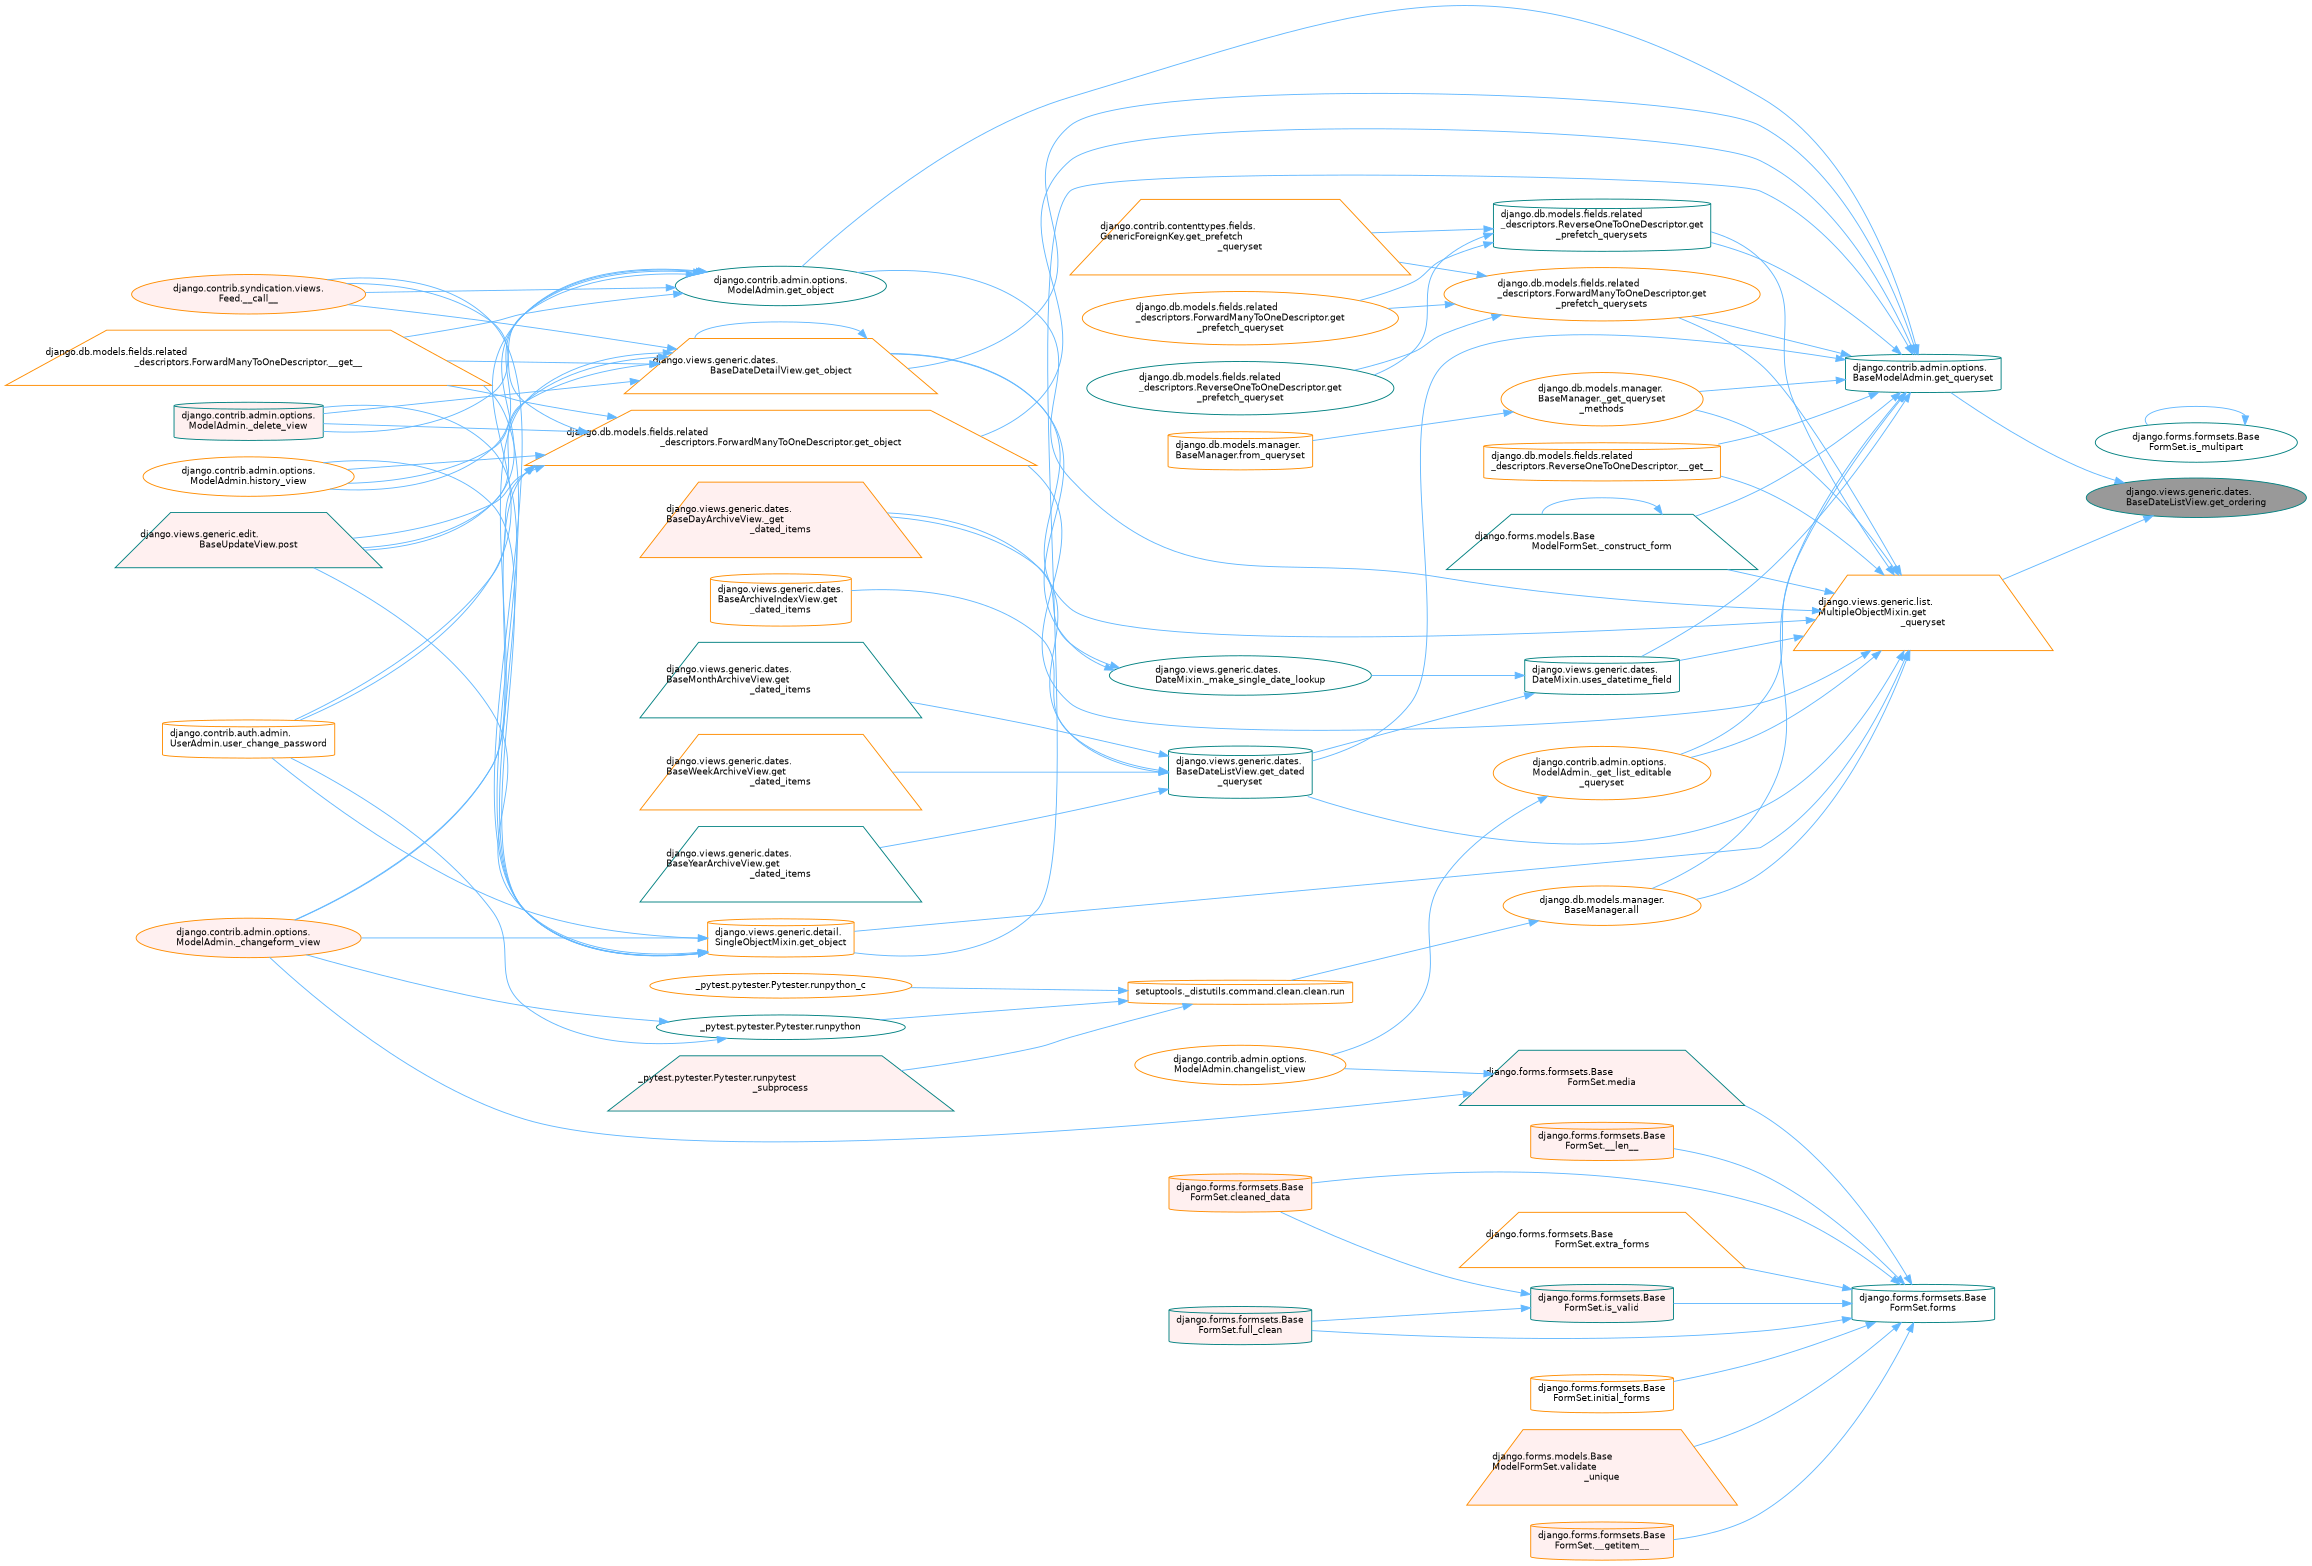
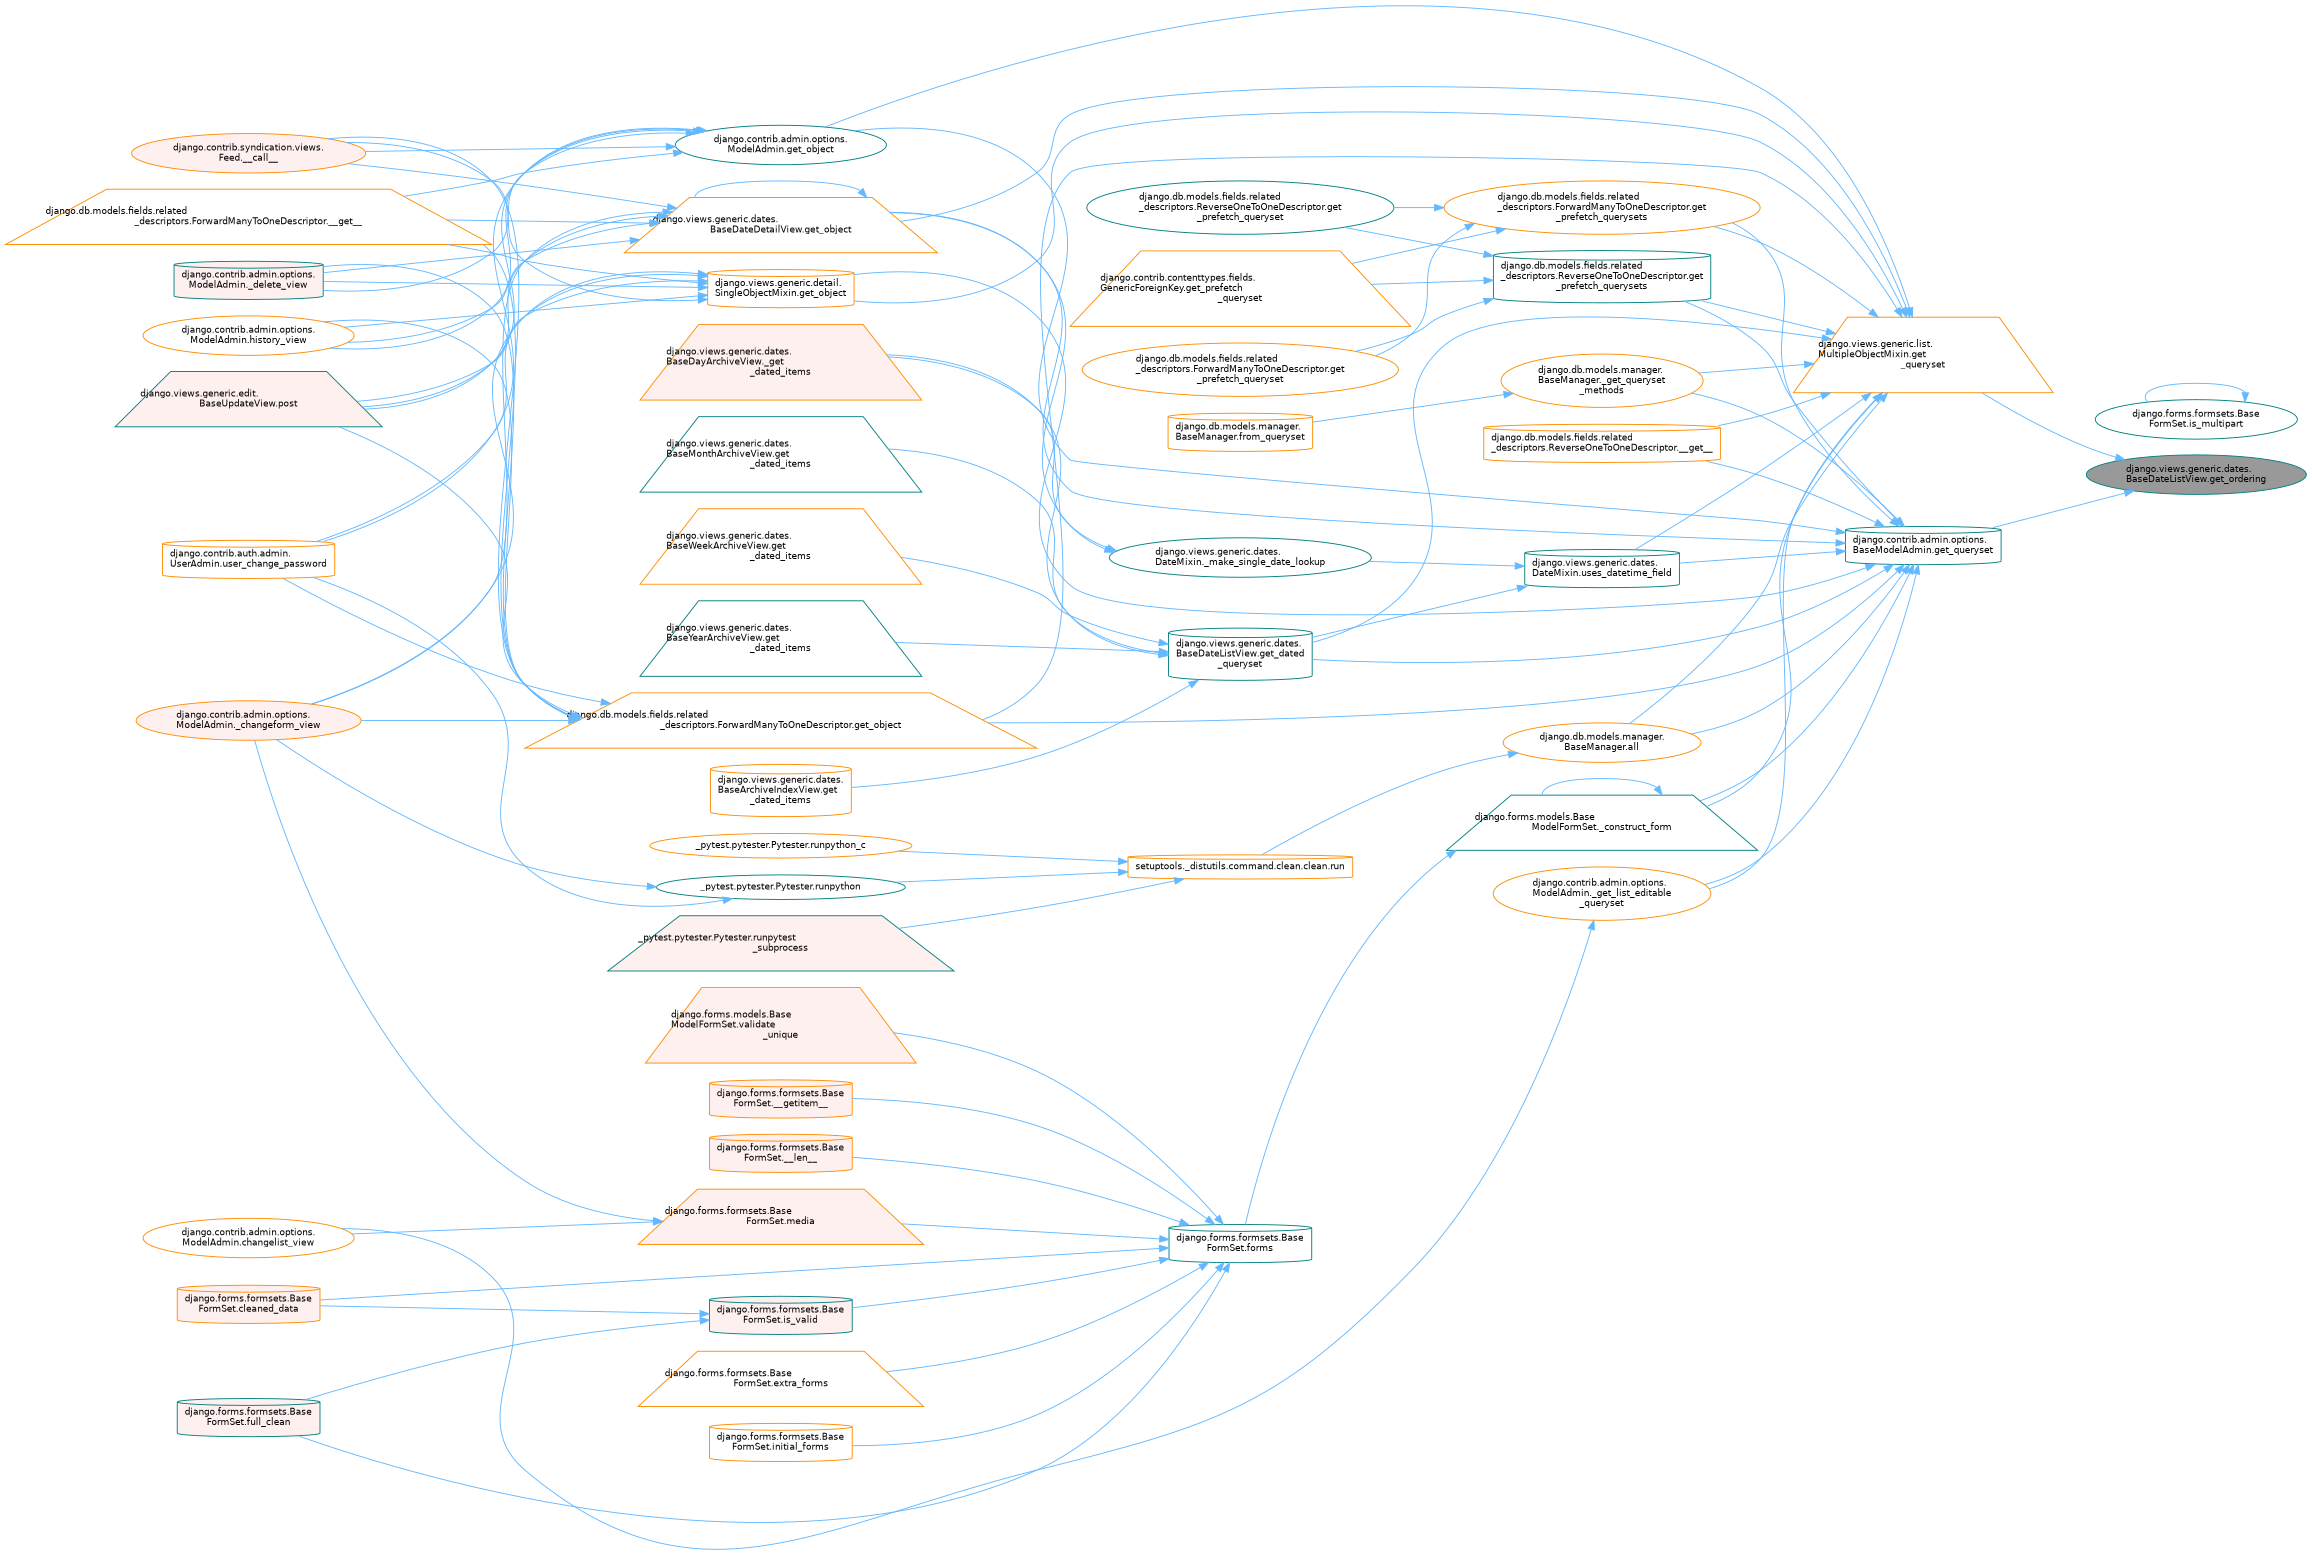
  digraph {
    rankdir=RL
    node [color=darkorange fillcolor=white fontname=Helvetica fontsize=10 shape=cylinder style=filled]
    edge [color=steelblue1 dir=back fontname=Helvetica fontsize=10 labelfontname=Helvetica labelfontsize=10 style=solid]
    n1 [color=teal fillcolor=grey60 fontcolor=black height=0.2 label="django.views.generic.dates.\lBaseDateListView.get_ordering" shape=ellipse width=0.4]
    n2 [color=teal height=0.2 label="django.contrib.admin.options.\lBaseModelAdmin.get_queryset" width=0.4]
    n3 [height=0.2 label="django.views.generic.list.\lMultipleObjectMixin.get\l_queryset" shape=trapezium width=0.4]
    n4 [height=0.2 label="django.db.models.fields.related\l_descriptors.ReverseOneToOneDescriptor.__get__" width=0.4]
    n5 [color=teal height=0.2 label="django.forms.models.Base\lModelFormSet._construct_form" shape=trapezium width=0.4]
    n6 [height=0.2 label="django.contrib.admin.options.\lModelAdmin._get_list_editable\l_queryset" shape=ellipse width=0.4]
    n7 [height=0.2 label="django.db.models.manager.\lBaseManager._get_queryset\l_methods" shape=ellipse width=0.4]
    n8 [height=0.2 label="django.db.models.manager.\lBaseManager.all" shape=ellipse width=0.4]
    n9 [color=teal height=0.2 label="django.views.generic.dates.\lBaseDateListView.get_dated\l_queryset" width=0.4]
    n10 [color=teal height=0.2 label="django.contrib.admin.options.\lModelAdmin.get_object" shape=ellipse width=0.4]
    n11 [height=0.2 label="django.db.models.fields.related\l_descriptors.ForwardManyToOneDescriptor.get_object" shape=trapezium width=0.4]
    n12 [height=0.2 label="django.views.generic.dates.\lBaseDateDetailView.get_object" shape=trapezium width=0.4]
    n13 [height=0.2 label="django.views.generic.detail.\lSingleObjectMixin.get_object" width=0.4]
    n14 [height=0.2 label="django.db.models.fields.related\l_descriptors.ForwardManyToOneDescriptor.get\l_prefetch_querysets" shape=ellipse width=0.4]
    n15 [color=teal height=0.2 label="django.db.models.fields.related\l_descriptors.ReverseOneToOneDescriptor.get\l_prefetch_querysets" width=0.4]
    n16 [color=teal height=0.2 label="django.views.generic.dates.\lDateMixin.uses_datetime_field" width=0.4]
    n17 [color=teal height=0.2 label="django.forms.formsets.Base\lFormSet.forms" width=0.4]
    n18 [height=0.2 label="django.contrib.admin.options.\lModelAdmin.changelist_view" shape=ellipse width=0.4]
    n19 [height=0.2 label="django.db.models.manager.\lBaseManager.from_queryset" width=0.4]
    n20 [height=0.2 label="setuptools._distutils.command.clean.clean.run" width=0.4]
    n21 [fillcolor="#FFF0F0" height=0.2 label="django.views.generic.dates.\lBaseDayArchiveView._get\l_dated_items" shape=trapezium width=0.4]
    n22 [height=0.2 label="django.views.generic.dates.\lBaseArchiveIndexView.get\l_dated_items" width=0.4]
    n23 [color=teal height=0.2 label="django.views.generic.dates.\lBaseMonthArchiveView.get\l_dated_items" shape=trapezium width=0.4]
    n24 [height=0.2 label="django.views.generic.dates.\lBaseWeekArchiveView.get\l_dated_items" shape=trapezium width=0.4]
    n25 [color=teal height=0.2 label="django.views.generic.dates.\lBaseYearArchiveView.get\l_dated_items" shape=trapezium width=0.4]
    n26 [fillcolor="#FFF0F0" height=0.2 label="django.contrib.syndication.views.\lFeed.__call__" shape=ellipse width=0.4]
    n27 [height=0.2 label="django.db.models.fields.related\l_descriptors.ForwardManyToOneDescriptor.__get__" shape=trapezium width=0.4]
    n28 [color=teal fillcolor="#FFF0F0" height=0.2 label="django.contrib.admin.options.\lModelAdmin._delete_view" width=0.4]
    n29 [height=0.2 label="django.contrib.admin.options.\lModelAdmin.history_view" shape=ellipse width=0.4]
    n30 [color=teal fillcolor="#FFF0F0" height=0.2 label="django.views.generic.edit.\lBaseUpdateView.post" shape=trapezium width=0.4]
    n31 [height=0.2 label="django.contrib.auth.admin.\lUserAdmin.user_change_password" width=0.4]
    n32 [fillcolor="#FFF0F0" height=0.2 label="django.contrib.admin.options.\lModelAdmin._changeform_view" shape=ellipse width=0.4]
    n33 [height=0.2 label="django.contrib.contenttypes.fields.\lGenericForeignKey.get_prefetch\l_queryset" shape=trapezium width=0.4]
    n34 [height=0.2 label="django.db.models.fields.related\l_descriptors.ForwardManyToOneDescriptor.get\l_prefetch_queryset" shape=ellipse width=0.4]
    n35 [color=teal height=0.2 label="django.db.models.fields.related\l_descriptors.ReverseOneToOneDescriptor.get\l_prefetch_queryset" shape=ellipse width=0.4]
    n36 [color=teal height=0.2 label="django.views.generic.dates.\lDateMixin._make_single_date_lookup" shape=ellipse width=0.4]
    n37 [fillcolor="#FFF0F0" height=0.2 label="django.forms.formsets.Base\lFormSet.__getitem__" width=0.4]
    n38 [fillcolor="#FFF0F0" height=0.2 label="django.forms.formsets.Base\lFormSet.__len__" width=0.4]
    n39 [fillcolor="#FFF0F0" height=0.2 label="django.forms.formsets.Base\lFormSet.cleaned_data" width=0.4]
    n40 [height=0.2 label="django.forms.formsets.Base\lFormSet.extra_forms" shape=trapezium width=0.4]
    n41 [color=teal fillcolor="#FFF0F0" height=0.2 label="django.forms.formsets.Base\lFormSet.full_clean" width=0.4]
    n42 [height=0.2 label="django.forms.formsets.Base\lFormSet.initial_forms" width=0.4]
    n43 [color=teal fillcolor="#FFF0F0" height=0.2 label="django.forms.formsets.Base\lFormSet.is_valid" width=0.4]
-   n44 [color=teal fillcolor="#FFF0F0" height=0.2 label="django.forms.formsets.Base\lFormSet.media" shape=trapezium width=0.4]
+   n44 [fillcolor="#FFF0F0" height=0.2 label="django.forms.formsets.Base\lFormSet.media" shape=trapezium width=0.4]
    n45 [fillcolor="#FFF0F0" height=0.2 label="django.forms.models.Base\lModelFormSet.validate\l_unique" shape=trapezium width=0.4]
    n46 [color=teal height=0.2 label="django.forms.formsets.Base\lFormSet.is_multipart" shape=ellipse width=0.4]
    n47 [color=teal fillcolor="#FFF0F0" height=0.2 label="_pytest.pytester.Pytester.runpytest\l_subprocess" shape=trapezium width=0.4]
    n48 [color=teal height=0.2 label="_pytest.pytester.Pytester.runpython" shape=ellipse width=0.4]
    n49 [height=0.2 label="_pytest.pytester.Pytester.runpython_c" shape=ellipse width=0.4]
    n1 -> n2
    n1 -> n3
    n2 -> n4
    n2 -> n5
    n2 -> n6
    n2 -> n7
    n2 -> n8
    n2 -> n9
    n2 -> n10
    n2 -> n11
    n2 -> n12
    n2 -> n13
    n2 -> n14
    n2 -> n15
    n2 -> n16
    n3 -> n4
    n3 -> n5
    n3 -> n6
    n3 -> n7
    n3 -> n8
    n3 -> n9
    n3 -> n10
    n3 -> n11
    n3 -> n12
    n3 -> n13
    n3 -> n14
    n3 -> n15
    n3 -> n16
    n5 -> n5
+   n5 -> n17
    n6 -> n18
    n7 -> n19
    n8 -> n20
    n9 -> n21
    n9 -> n22
    n9 -> n23
    n9 -> n24
    n9 -> n25
    n10 -> n26
    n10 -> n27
    n10 -> n28
    n10 -> n29
    n10 -> n30
    n10 -> n31
    n11 -> n26
    n11 -> n27
    n11 -> n28
    n11 -> n29
    n11 -> n30
    n11 -> n31
    n11 -> n32
    n12 -> n12
    n12 -> n26
    n12 -> n27
    n12 -> n28
    n12 -> n29
    n12 -> n30
    n12 -> n32
    n13 -> n26
    n13 -> n27
    n13 -> n28
    n13 -> n29
    n13 -> n30
    n13 -> n31
    n13 -> n32
    n14 -> n33
    n14 -> n34
    n14 -> n35
    n15 -> n33
    n15 -> n34
    n15 -> n35
    n16 -> n9
    n16 -> n36
    n17 -> n37
    n17 -> n38
    n17 -> n39
    n17 -> n40
    n17 -> n41
    n17 -> n42
    n17 -> n43
    n17 -> n44
    n17 -> n45
    n20 -> n47
    n20 -> n48
    n20 -> n49
    n36 -> n12
    n36 -> n21
    n43 -> n39
    n43 -> n41
    n44 -> n18
    n44 -> n32
    n46 -> n46
    n48 -> n31
    n48 -> n32
  }
